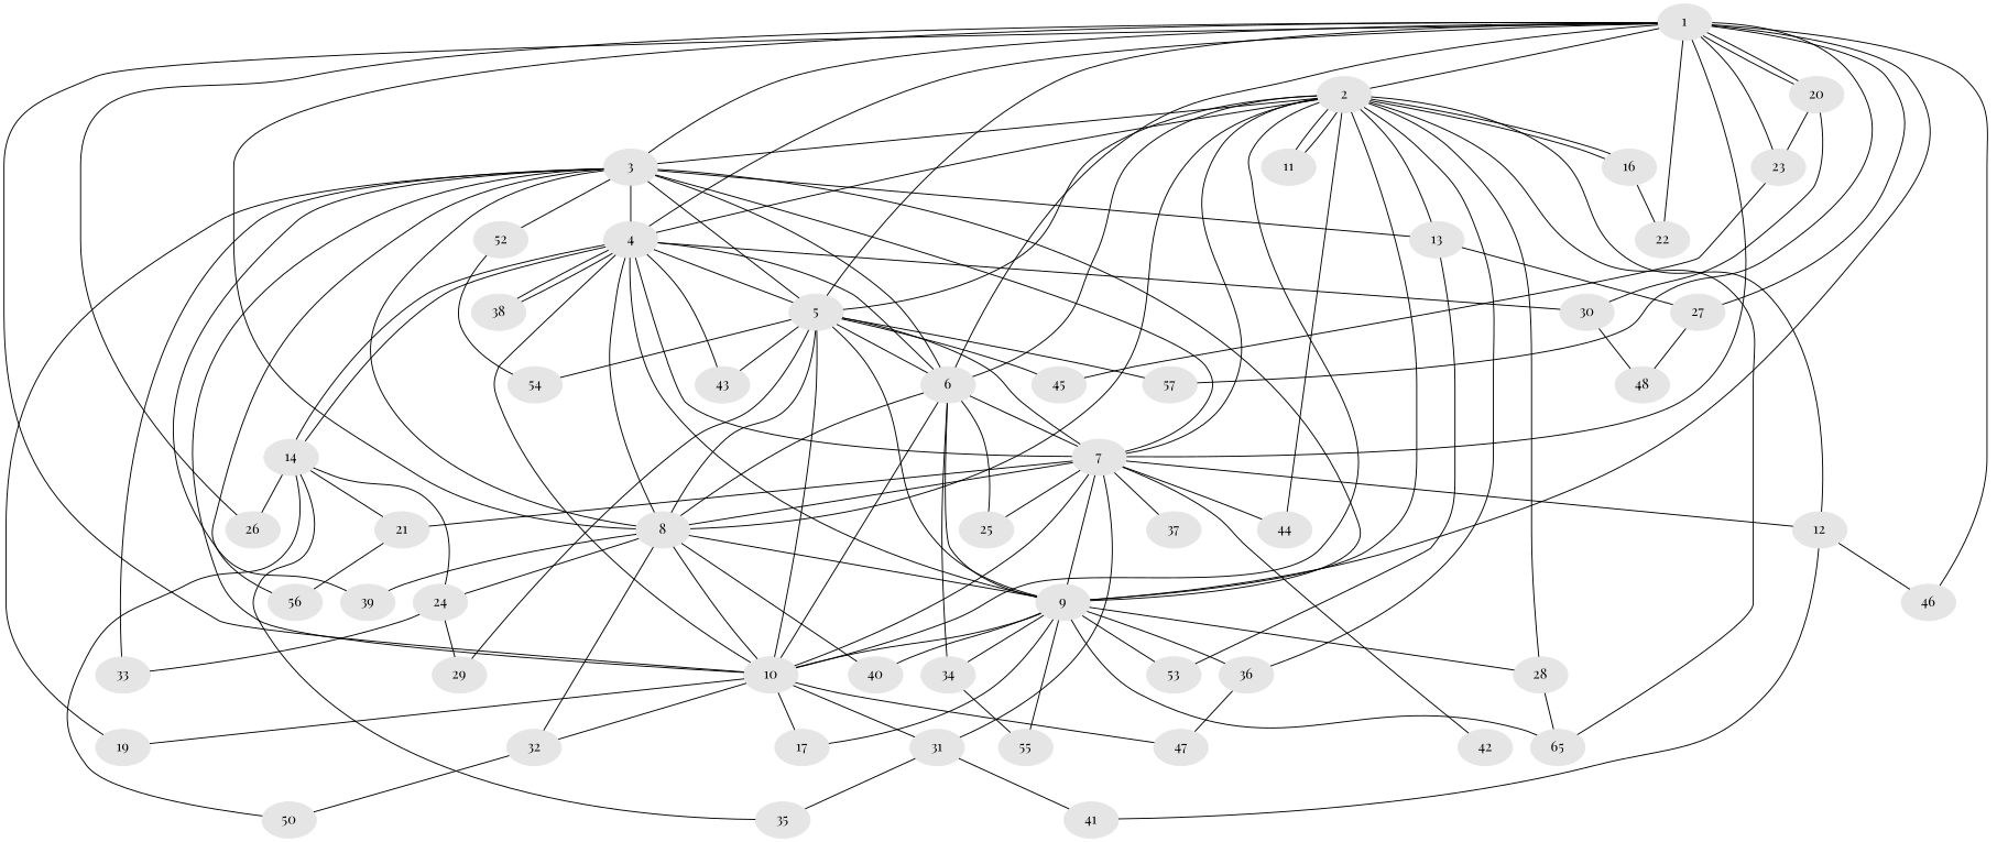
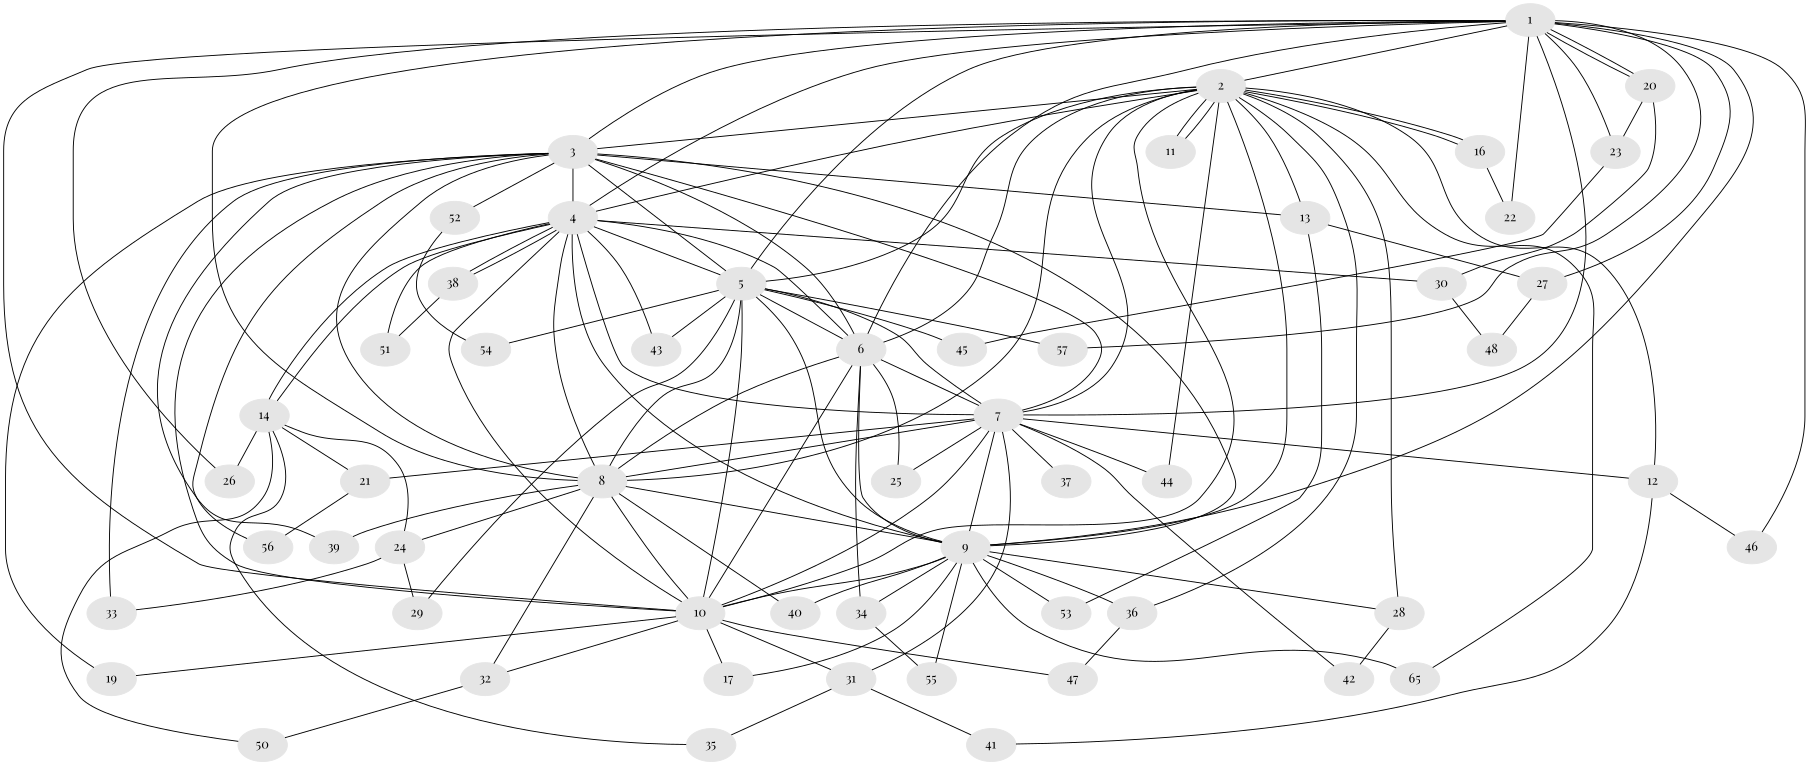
  graph {
    fontname="Playfair Display"
    node [color=gray90 fontname="Playfair Display" style=filled]
    edge [fontname="Playfair Display"]
    1
    2
    3
    4
    5
    6
    7
    8
    9
    10
    20
    22
    23
    26
    27
    46
    57
    11
    12
    13
    n21 [label=65]
    16
    28
    36
    44
    19
    33
    39
    52
    56
    14
    30
    38
    43
+   51
    29
    45
    54
    25
    34
    21
    31
    37
    42
    24
    32
    40
    17
    53
    55
    47
    48
    41
    35
    50
    1 -- 2
    1 -- 3
    1 -- 4
    1 -- 5
    1 -- 6
    1 -- 7
    1 -- 8
    1 -- 9
    1 -- 10
    1 -- 20
    1 -- 20
    1 -- 22
    1 -- 23
    1 -- 26
    1 -- 27
    1 -- 46
    1 -- 57
    2 -- 3
    2 -- 4
    2 -- 5
    2 -- 6
    2 -- 7
    2 -- 8
    2 -- 9
    2 -- 10
    2 -- 11
    2 -- 11
    2 -- 12
    2 -- 13
    2 -- n21
    2 -- 16
    2 -- 16
    2 -- 28
    2 -- 36
    2 -- 44
    3 -- 4
    3 -- 5
    3 -- 6
    3 -- 7
    3 -- 8
    3 -- 9
    3 -- 10
    3 -- 13
    3 -- 19
    3 -- 33
    3 -- 39
    3 -- 52
    3 -- 56
    4 -- 5
    4 -- 6
    4 -- 7
    4 -- 8
    4 -- 9
    4 -- 10
    4 -- 14
    4 -- 14
    4 -- 30
    4 -- 38
    4 -- 38
    4 -- 43
+   4 -- 51
    5 -- 6
    5 -- 7
    5 -- 8
    5 -- 9
    5 -- 10
    5 -- 57
    5 -- 43
    5 -- 29
    5 -- 45
    5 -- 54
    6 -- 7
    6 -- 8
    6 -- 9
    6 -- 10
    6 -- 25
    6 -- 34
    7 -- 8
    7 -- 9
    7 -- 10
    7 -- 12
    7 -- 44
    7 -- 25
    7 -- 21
    7 -- 31
    7 -- 37
    7 -- 42
    8 -- 9
    8 -- 10
    8 -- 39
    8 -- 24
    8 -- 32
    8 -- 40
    9 -- 10
    9 -- n21
    9 -- 28
    9 -- 36
    9 -- 34
    9 -- 40
    9 -- 17
    9 -- 53
    9 -- 55
    10 -- 19
    10 -- 31
    10 -- 32
    10 -- 17
    10 -- 47
    20 -- 23
    20 -- 30
    23 -- 45
    27 -- 48
    12 -- 46
    12 -- 41
    13 -- 27
    13 -- 53
    16 -- 22
-   28 -- n21
+   28 -- 42
    36 -- 47
    52 -- 54
    14 -- 26
    14 -- 21
    14 -- 24
    14 -- 35
    14 -- 50
    30 -- 48
+   38 -- 51
    34 -- 55
    21 -- 56
    31 -- 41
    31 -- 35
    24 -- 33
    24 -- 29
    32 -- 50
  }
